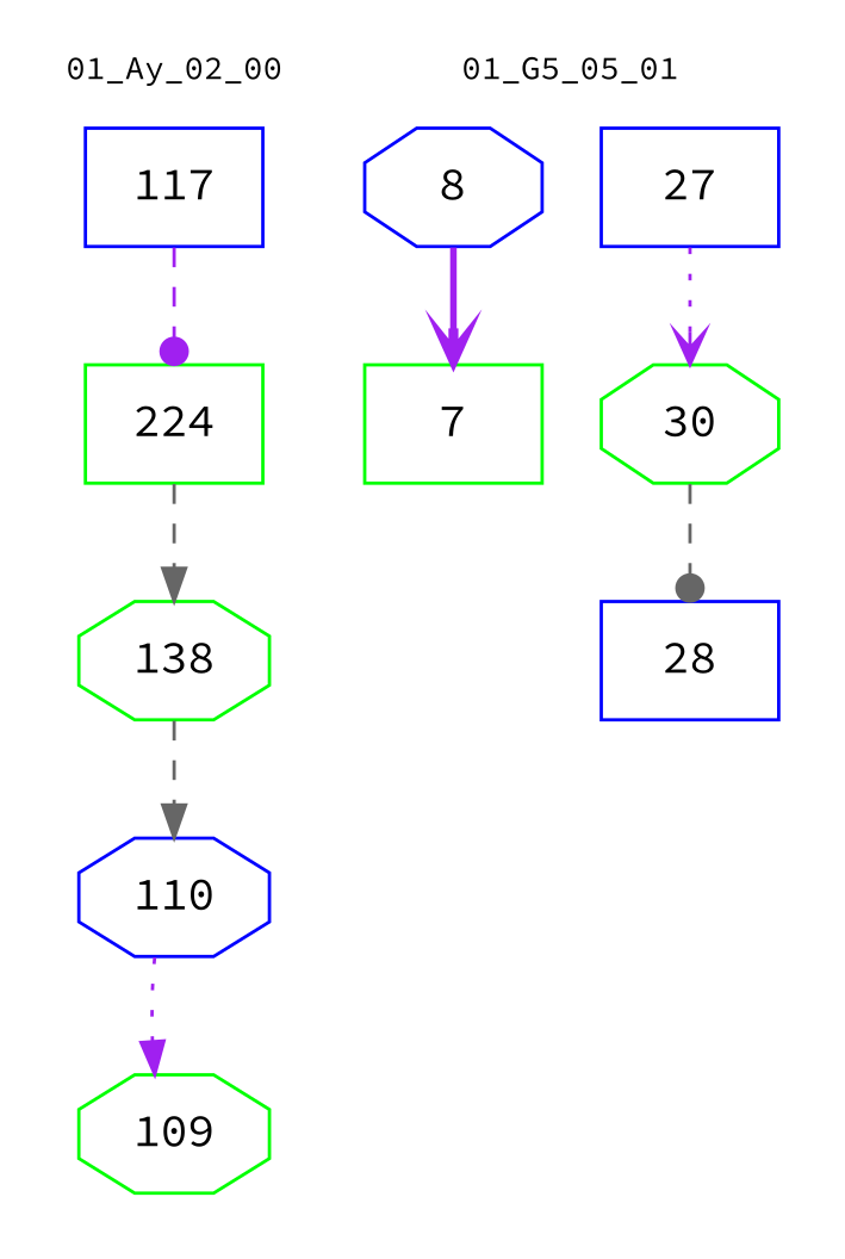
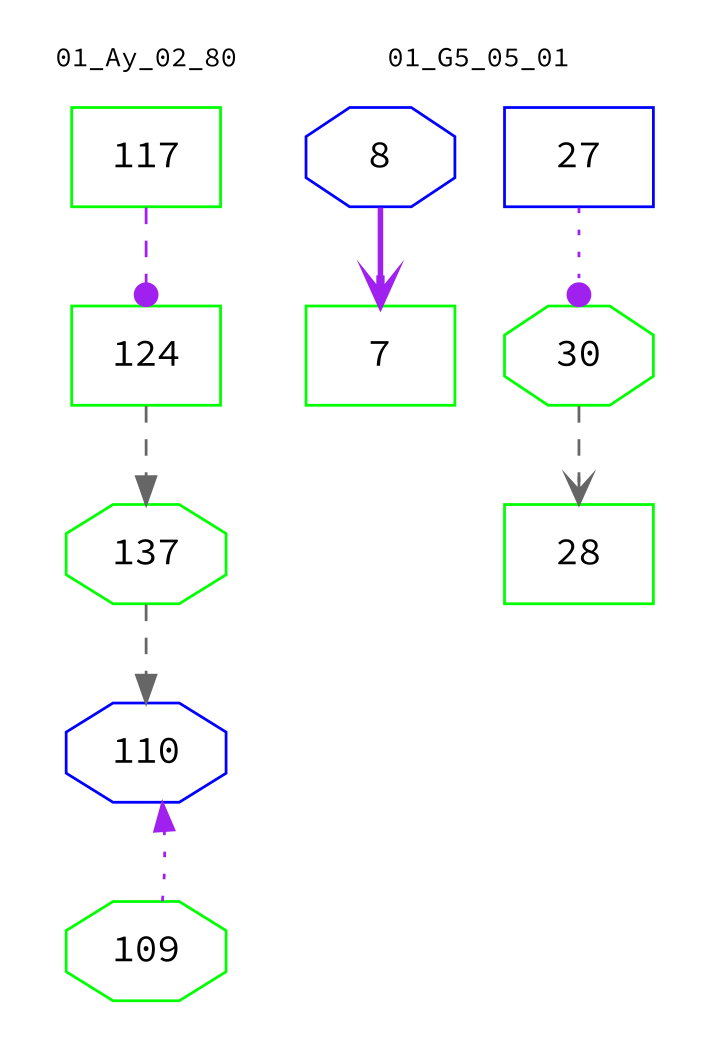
  digraph {
    fontname="Source Code Pro"
    node [color=green fontname="Source Code Pro" shape=box]
    edge [arrowhead=normal color=purple fontname="Source Code Pro" style=dashed]
-   n1 [color=blue label=117]
+   n1 [label=117]
    n2 [color=blue label=110 shape=octagon]
-   n3 [label=224]
+   n3 [label=124]
    n4 [label=109 shape=octagon]
-   n5 [label=138 shape=octagon]
+   n5 [label=137 shape=octagon]
    n6 [color=blue label=27]
    n7 [color=blue label=8 shape=octagon]
    n8 [label=30 shape=octagon]
    n9 [label=7]
-   n10 [color=blue label=28]
+   n10 [label=28]
    subgraph cluster_1 {
      color=white
      fontsize=10
-     label="01_Ay_02_00"
+     label="01_Ay_02_80"
      n1
      n2
      n3
      n4
      n5
    }
    subgraph cluster_2 {
      color=white
      fontsize=10
      label="01_G5_05_01"
      n6
      n7
      n8
      n9
      n10
    }
    n1 -> n3 [arrowhead=dot]
-   n2 -> n4 [style=dotted]
+   n4 -> n2 [style=dotted]
    n3 -> n5 [color=gray40]
    n5 -> n2 [color=gray40]
-   n6 -> n8 [arrowhead=vee style=dotted]
+   n6 -> n8 [arrowhead=dot style=dotted]
    n7 -> n9 [arrowhead=vee style=bold]
-   n8 -> n10 [arrowhead=dot color=gray40]
+   n8 -> n10 [arrowhead=vee color=gray40]
  }
